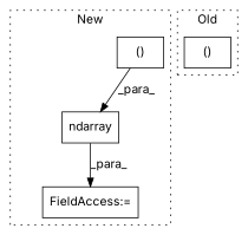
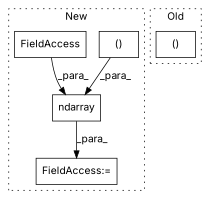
  digraph {
    fontname=Inter
    node [a=106 fontname=Inter shape=box]
    edge [fontname=Inter]
    n1 [a=32 l="13,2" label=ndarray s="915,1016"]
    n2 [l=32 label="()" s=928]
    n3 [a=7 l=1 label="FieldAccess:=" s=891]
+   n4 [a=22 l=6 label=FieldAccess s=979]
    n5 [l=31 label="()" s=1032]
    subgraph cluster_1 {
      label=New
      style=dotted
      n1
      n2
      n3
+     n4
    }
    subgraph cluster_2 {
      label=Old
      style=dotted
      n5
    }
    n1 -> n3 [label=_para_]
    n2 -> n1 [label=_para_]
+   n4 -> n1 [label=_para_]
  }
